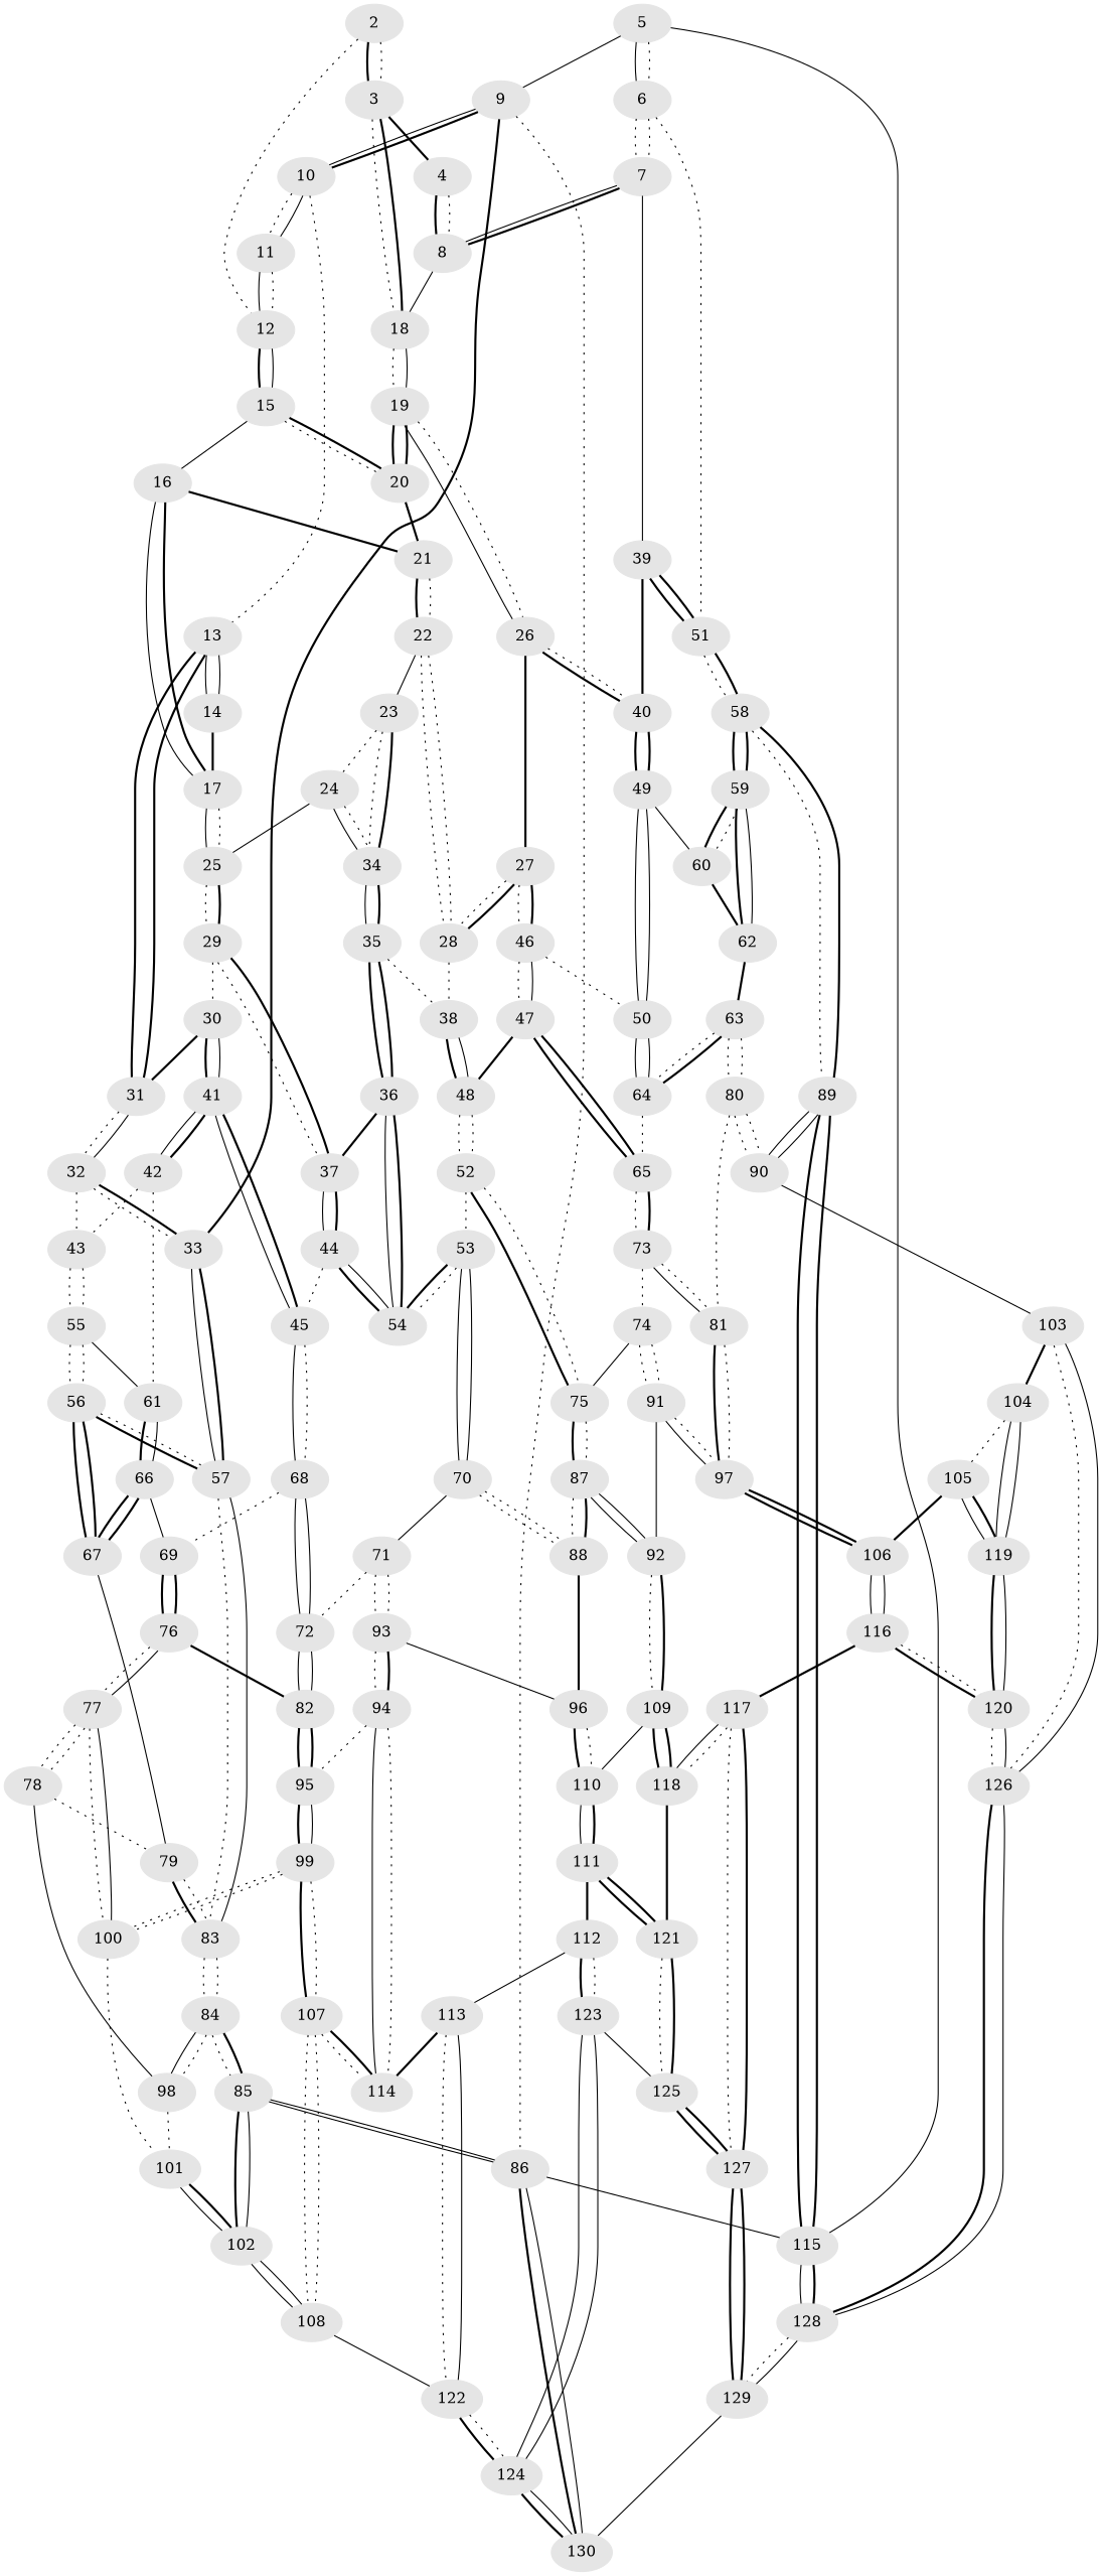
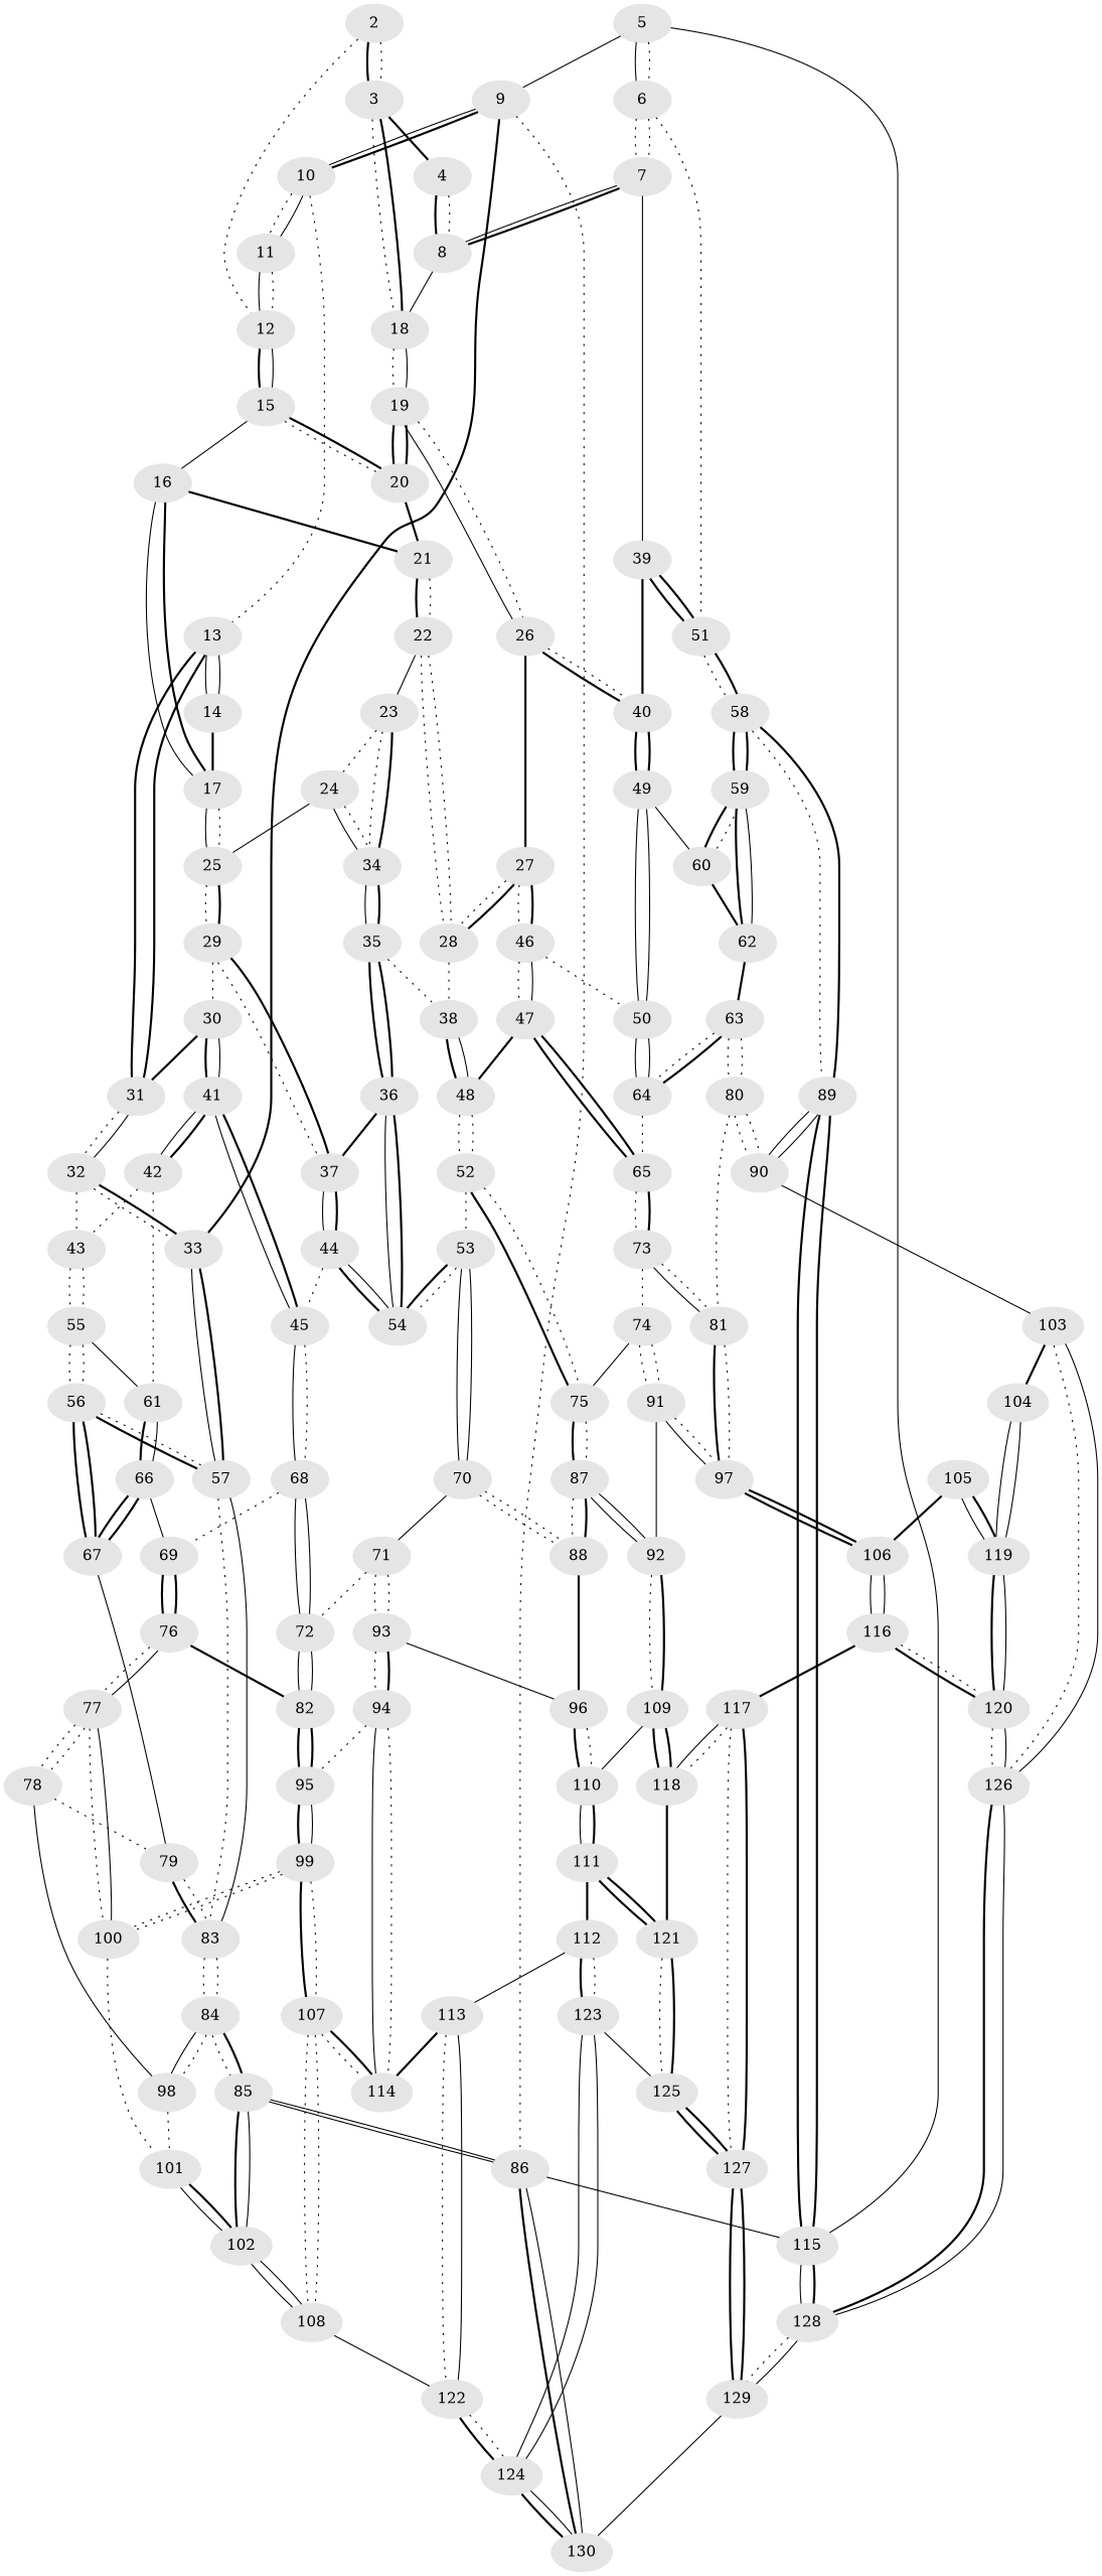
  graph {
    node [color=gray90 style=filled]
    edge [style=bold]
    2
    3
    12
    5
    6
    9
    115
    4
    18
    15
    8
    19
    7
    51
    10
    33
    86
    128
    39
    58
    40
    11
    13
    57
    130
    14
    31
    16
    20
    17
    32
    25
    21
    22
    29
    26
    27
    23
    28
    24
    34
    38
    35
    30
    37
    46
    49
    47
    50
    48
    41
    44
    42
    45
    43
    55
    83
    36
    54
    52
    60
    61
    68
    66
    56
    69
    72
    65
    64
    73
    53
    75
    62
    59
    89
    70
    87
    71
    88
    67
    79
    84
    90
    63
    80
    81
    74
    76
    82
    77
    93
    96
    94
    95
    91
    97
    92
    78
    100
    98
    101
    103
    106
    99
    85
    102
    108
    109
    110
    104
    126
    118
    114
    107
    111
    116
    122
    105
    119
    120
    117
    124
    121
    112
    113
    123
    125
    129
    127
    2 -- 3
    2 -- 3 [style=dotted]
    2 -- 12 [style=dotted]
    3 -- 4
    3 -- 18 [style=dotted]
    3 -- 18
    12 -- 15
    12 -- 15 [style=solid]
    5 -- 6 [style=solid]
    5 -- 6 [style=dotted]
    5 -- 9 [style=solid]
    5 -- 115 [style=solid]
    6 -- 7 [style=dotted]
    6 -- 7 [style=dotted]
    6 -- 51 [style=dotted]
    9 -- 10 [style=solid]
    9 -- 10
    9 -- 33
    9 -- 86 [style=dotted]
    115 -- 128 [style=solid]
    115 -- 128
    4 -- 8
    4 -- 8 [style=dotted]
    18 -- 19 [style=dotted]
    18 -- 19 [style=solid]
    15 -- 16 [style=solid]
    15 -- 20 [style=dotted]
    15 -- 20
    8 -- 18 [style=solid]
    19 -- 20
    19 -- 20
    19 -- 26 [style=solid]
    19 -- 26 [style=dotted]
    7 -- 8 [style=solid]
    7 -- 8
    7 -- 39 [style=solid]
    51 -- 58 [style=dotted]
    51 -- 58
    10 -- 11 [style=dotted]
    10 -- 11 [style=solid]
    10 -- 13 [style=dotted]
    33 -- 57 [style=solid]
    33 -- 57
    86 -- 115 [style=solid]
    86 -- 130
    86 -- 130 [style=solid]
    128 -- 129 [style=dotted]
    128 -- 129 [style=solid]
    39 -- 51
    39 -- 51
    39 -- 40
    58 -- 59
    58 -- 59
    58 -- 89 [style=dotted]
    58 -- 89
    40 -- 49
    40 -- 49
    11 -- 12 [style=solid]
    11 -- 12 [style=dotted]
    13 -- 14 [style=solid]
    13 -- 14 [style=solid]
    13 -- 31
    13 -- 31
    57 -- 83 [style=dotted]
    57 -- 83 [style=solid]
    14 -- 17
    31 -- 32 [style=dotted]
    31 -- 32 [style=solid]
    16 -- 17 [style=solid]
    16 -- 17
    16 -- 21
    20 -- 21
    17 -- 25 [style=solid]
    17 -- 25 [style=dotted]
    32 -- 33 [style=dotted]
    32 -- 33
    32 -- 43 [style=dotted]
    25 -- 29 [style=dotted]
    25 -- 29
    21 -- 22
    21 -- 22 [style=dotted]
    22 -- 23 [style=solid]
    22 -- 28 [style=dotted]
    22 -- 28 [style=dotted]
    29 -- 30 [style=dotted]
    29 -- 37 [style=dotted]
    29 -- 37
    26 -- 40
    26 -- 40 [style=dotted]
    26 -- 27
    27 -- 28 [style=dotted]
    27 -- 28
    27 -- 46 [style=dotted]
    27 -- 46
    23 -- 24 [style=dotted]
    23 -- 34 [style=dotted]
    23 -- 34
    28 -- 38 [style=dotted]
    24 -- 25 [style=solid]
    24 -- 34 [style=solid]
    24 -- 34 [style=dotted]
    34 -- 35 [style=solid]
    34 -- 35
    38 -- 48
    38 -- 48 [style=solid]
    35 -- 38 [style=dotted]
    35 -- 36
    35 -- 36
    30 -- 31
    30 -- 41
    30 -- 41 [style=solid]
    37 -- 44 [style=solid]
    37 -- 44
    46 -- 47 [style=dotted]
    46 -- 47 [style=solid]
    46 -- 50 [style=dotted]
    49 -- 50 [style=solid]
    49 -- 50 [style=solid]
    49 -- 60 [style=solid]
    47 -- 48
    47 -- 65
    47 -- 65
    50 -- 64 [style=solid]
    50 -- 64 [style=solid]
    48 -- 52 [style=dotted]
    48 -- 52 [style=dotted]
    41 -- 42 [style=solid]
    41 -- 42
    41 -- 45 [style=solid]
    41 -- 45
    44 -- 45 [style=dotted]
    44 -- 54
    44 -- 54 [style=solid]
    42 -- 43 [style=dotted]
    42 -- 61 [style=dotted]
    45 -- 68 [style=solid]
    45 -- 68 [style=dotted]
    43 -- 55 [style=dotted]
    43 -- 55 [style=dotted]
    55 -- 61 [style=solid]
    55 -- 56 [style=dotted]
    55 -- 56 [style=dotted]
    83 -- 84 [style=dotted]
    83 -- 84 [style=dotted]
    36 -- 37
    36 -- 54 [style=solid]
    36 -- 54
    52 -- 53 [style=dotted]
    52 -- 75
    52 -- 75 [style=dotted]
    60 -- 62
    61 -- 66
    61 -- 66 [style=solid]
    68 -- 69 [style=dotted]
    68 -- 72 [style=solid]
    68 -- 72 [style=solid]
    66 -- 69 [style=solid]
    66 -- 67
    66 -- 67
    56 -- 57
    56 -- 57 [style=dotted]
    56 -- 67
    56 -- 67
    69 -- 76
    69 -- 76
    72 -- 82 [style=solid]
    72 -- 82 [style=solid]
    65 -- 73 [style=dotted]
    65 -- 73
    64 -- 65 [style=dotted]
    73 -- 81 [style=solid]
    73 -- 81 [style=dotted]
    73 -- 74 [style=dotted]
    53 -- 54
    53 -- 54 [style=dotted]
    53 -- 70 [style=solid]
    53 -- 70 [style=solid]
    75 -- 87
    75 -- 87 [style=dotted]
    62 -- 63
    59 -- 60
    59 -- 60 [style=dotted]
    59 -- 62
    59 -- 62 [style=solid]
    89 -- 115
    89 -- 115
    89 -- 90 [style=solid]
    89 -- 90 [style=solid]
    70 -- 71 [style=solid]
    70 -- 88 [style=dotted]
    70 -- 88 [style=dotted]
    87 -- 88 [style=dotted]
    87 -- 88
    87 -- 92 [style=solid]
    87 -- 92 [style=solid]
    71 -- 72 [style=dotted]
    71 -- 93 [style=dotted]
    71 -- 93 [style=dotted]
    88 -- 96
    67 -- 79 [style=solid]
    79 -- 83
    79 -- 83 [style=dotted]
    84 -- 98 [style=solid]
    84 -- 98 [style=dotted]
    84 -- 85 [style=dotted]
    84 -- 85
    90 -- 103 [style=solid]
    63 -- 64 [style=dotted]
    63 -- 64
    63 -- 80 [style=dotted]
    63 -- 80 [style=dotted]
    80 -- 90 [style=dotted]
    80 -- 90 [style=dotted]
    80 -- 81 [style=dotted]
    81 -- 97
    81 -- 97 [style=dotted]
    74 -- 75 [style=solid]
    74 -- 91 [style=dotted]
    74 -- 91 [style=dotted]
    76 -- 82
    76 -- 77 [style=dotted]
    76 -- 77 [style=solid]
    82 -- 95
    82 -- 95
    77 -- 78 [style=dotted]
    77 -- 78 [style=dotted]
    77 -- 100 [style=dotted]
    77 -- 100 [style=solid]
    93 -- 96 [style=solid]
    93 -- 94 [style=dotted]
    93 -- 94
    96 -- 110
    96 -- 110 [style=dotted]
    94 -- 95 [style=dotted]
    94 -- 114 [style=solid]
    94 -- 114 [style=dotted]
    95 -- 99
    95 -- 99 [style=solid]
    91 -- 97 [style=solid]
    91 -- 97 [style=dotted]
    91 -- 92 [style=solid]
    97 -- 106
    97 -- 106
    92 -- 109 [style=dotted]
    92 -- 109
    78 -- 79 [style=dotted]
    78 -- 98 [style=solid]
    100 -- 101 [style=dotted]
    98 -- 101 [style=dotted]
    101 -- 102 [style=solid]
    101 -- 102
    103 -- 104
    103 -- 126 [style=dotted]
    103 -- 126 [style=solid]
    106 -- 116 [style=solid]
    106 -- 116 [style=solid]
    99 -- 100 [style=dotted]
    99 -- 100 [style=dotted]
    99 -- 107
    99 -- 107 [style=dotted]
    85 -- 86 [style=solid]
    85 -- 86 [style=solid]
    85 -- 102
    85 -- 102 [style=solid]
    102 -- 108 [style=solid]
    102 -- 108 [style=solid]
    108 -- 122 [style=solid]
    109 -- 110 [style=solid]
    109 -- 118
    109 -- 118
    110 -- 111 [style=solid]
    110 -- 111
-   104 -- 105 [style=dotted]
    104 -- 119 [style=solid]
    104 -- 119 [style=solid]
    126 -- 128
    126 -- 128 [style=solid]
    118 -- 121
    107 -- 108 [style=dotted]
    107 -- 108 [style=dotted]
    107 -- 114 [style=dotted]
    107 -- 114
    111 -- 121
    111 -- 121
    111 -- 112
    116 -- 120
    116 -- 120 [style=dotted]
    116 -- 117
    122 -- 124
    122 -- 124 [style=dotted]
    105 -- 106
    105 -- 119 [style=solid]
    105 -- 119
    119 -- 120
    119 -- 120 [style=solid]
    120 -- 126 [style=dotted]
    120 -- 126 [style=solid]
    117 -- 118 [style=solid]
    117 -- 118 [style=dotted]
    117 -- 127 [style=dotted]
    117 -- 127
    124 -- 130
    124 -- 130 [style=solid]
    121 -- 125 [style=dotted]
    121 -- 125
    112 -- 113 [style=solid]
    112 -- 123
    112 -- 123 [style=dotted]
    113 -- 114
    113 -- 122 [style=dotted]
    113 -- 122 [style=solid]
    123 -- 124 [style=solid]
    123 -- 124 [style=solid]
    123 -- 125 [style=solid]
    125 -- 127
    125 -- 127
    129 -- 130 [style=solid]
    127 -- 129
    127 -- 129
  }
